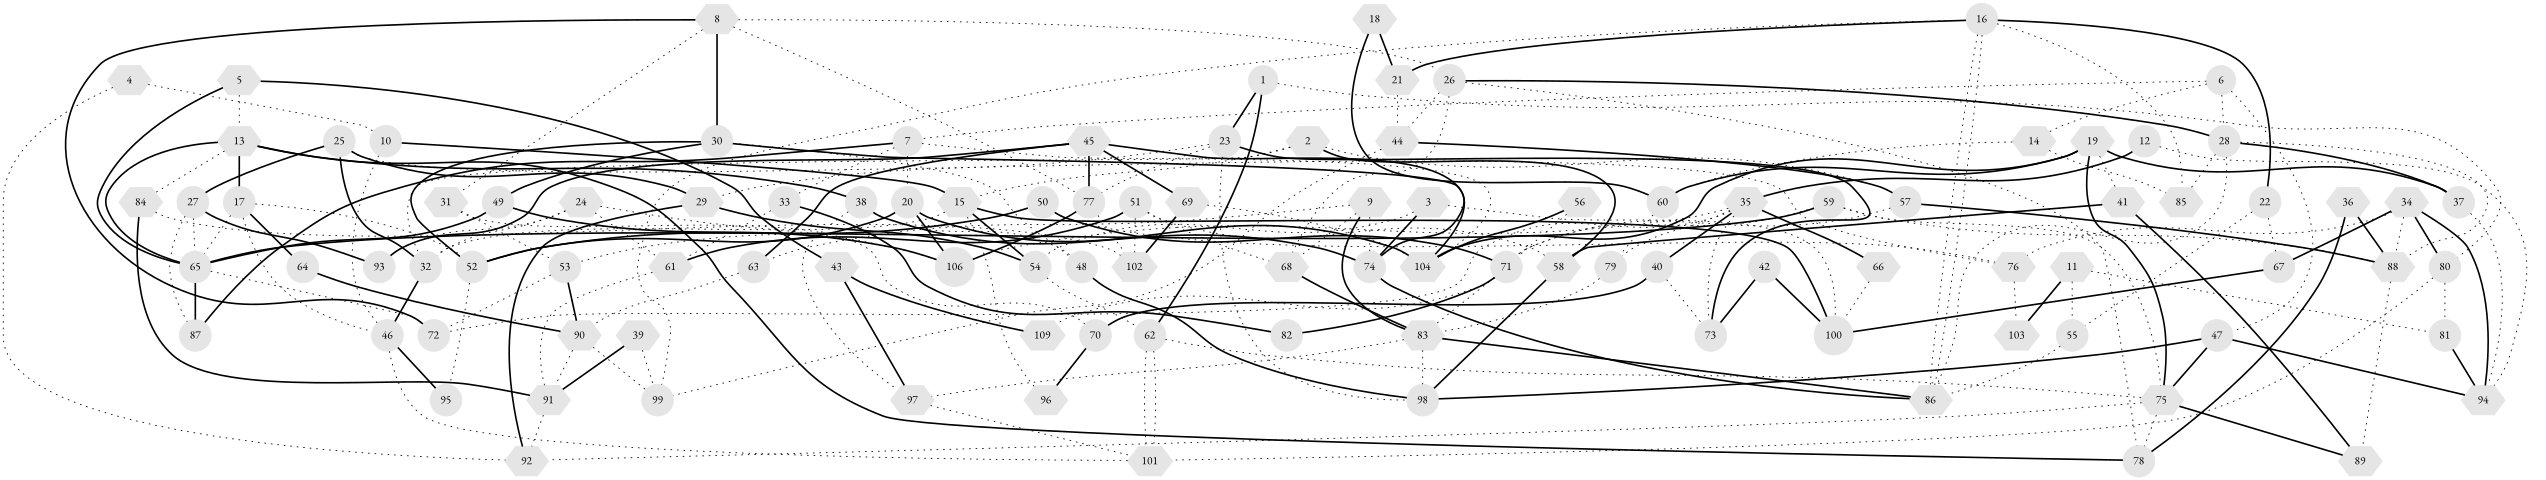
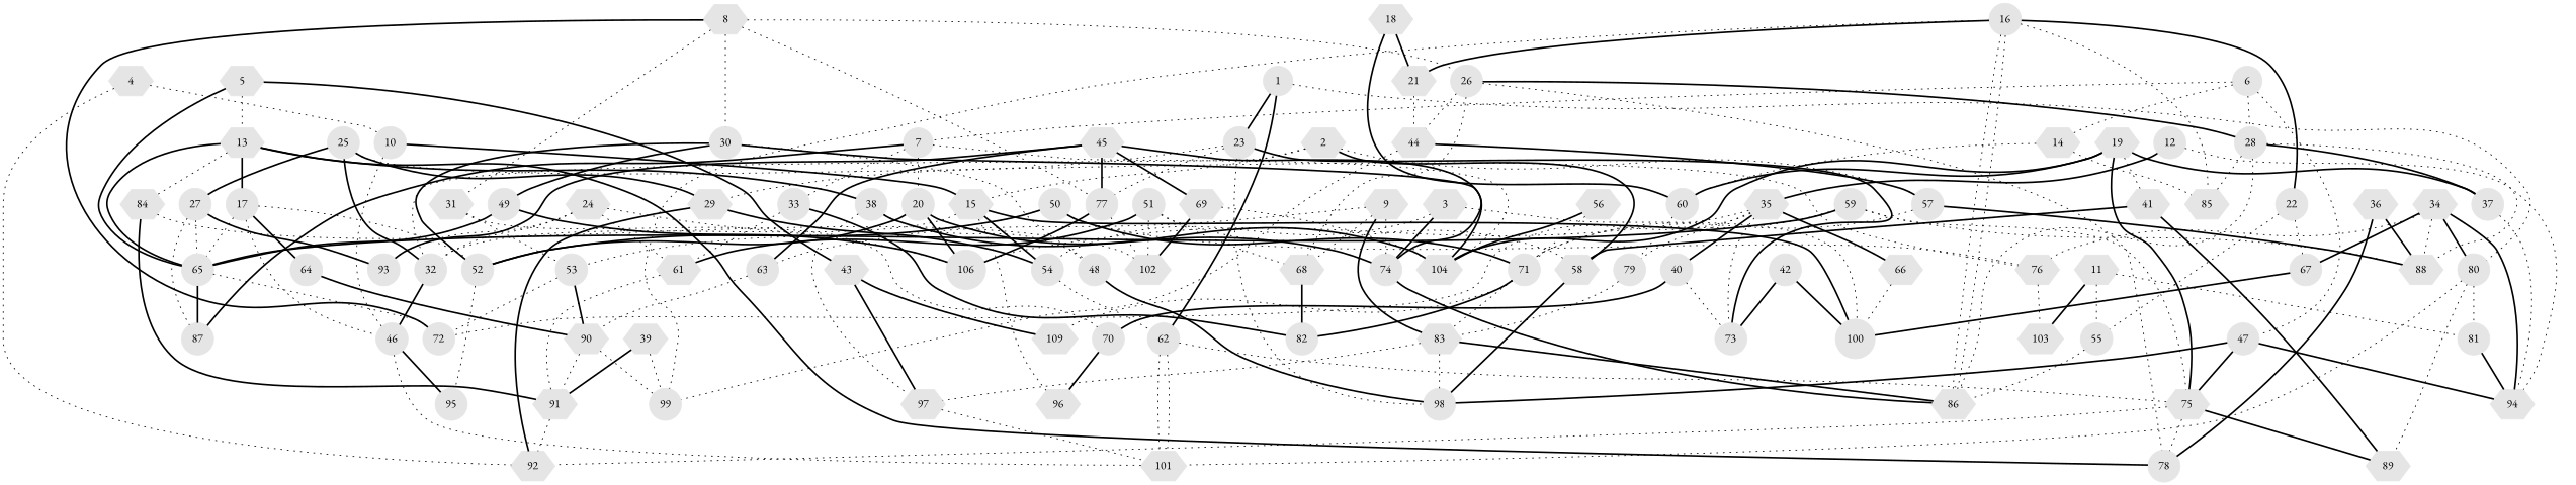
  graph {
    fontname="EB Garamond"
    node [color=gray90 fontname="EB Garamond" shape=circle style=filled]
    edge [fontname="EB Garamond" style=dotted]
    1
    23
    62
    80
    77
    29 [shape=hexagon]
    73
    98
    75 [shape=hexagon]
    101 [shape=hexagon]
    81
    2 [shape=hexagon]
    15 [shape=hexagon]
    32
    57
    58 [shape=hexagon]
    54
    100
    96 [shape=hexagon]
    46
    88 [shape=hexagon]
    71
    70
    3 [shape=hexagon]
    74
    86 [shape=hexagon]
    4 [shape=hexagon]
    10
    92 [shape=hexagon]
    5 [shape=hexagon]
    13 [shape=hexagon]
    43 [shape=hexagon]
    65
    17
    38
    78
    84 [shape=hexagon]
    97 [shape=hexagon]
    n39 [label=109 shape=hexagon]
    87
    72
    6
    7
    14 [shape=hexagon]
    28
    47
    20
    33
    104 [shape=hexagon]
    60
    85 [shape=hexagon]
    37
    94 [shape=hexagon]
    52
    106
    61 [shape=hexagon]
    82
    8 [shape=hexagon]
    26
    30
    31 [shape=hexagon]
    68 [shape=hexagon]
    44 [shape=hexagon]
    48
    49
    53
    90 [shape=hexagon]
    63
    102 [shape=hexagon]
    9 [shape=hexagon]
    83 [shape=hexagon]
    95
    11 [shape=hexagon]
    55
    103 [shape=hexagon]
    35 [shape=hexagon]
    12
    40
    66 [shape=hexagon]
    79
    64
    91 [shape=hexagon]
    16
    21 [shape=hexagon]
    22
    99
    67
    18 [shape=hexagon]
    19 [shape=hexagon]
    41 [shape=hexagon]
    89 [shape=hexagon]
    24 [shape=hexagon]
    93
    25
    27
    76 [shape=hexagon]
    34 [shape=hexagon]
    36 [shape=hexagon]
    39 [shape=hexagon]
    42
    45 [shape=hexagon]
    69 [shape=hexagon]
    50
    51
    56 [shape=hexagon]
    59
    1 -- 23 [style=bold]
    1 -- 62 [style=bold]
    1 -- 80
    23 -- 77
    23 -- 29
    23 -- 73 [style=bold]
    23 -- 98
    62 -- 75
    62 -- 101
    62 -- 101
    80 -- 101
    80 -- 81
    77 -- 106 [style=bold]
    77 -- 102
    29 -- 54 [style=bold]
    29 -- 92 [style=bold]
    75 -- 92
    75 -- 78
    75 -- 89 [style=bold]
    81 -- 94 [style=bold]
    2 -- 15
    2 -- 32
    2 -- 57
    2 -- 58 [style=bold]
    15 -- 32
    15 -- 54 [style=bold]
    15 -- 100 [style=bold]
    15 -- 96
    32 -- 46 [style=bold]
    57 -- 88 [style=bold]
    57 -- 71
    58 -- 98 [style=bold]
    54 -- 62
    46 -- 101
    46 -- 95 [style=bold]
-   88 -- 89
+   80 -- 89
    71 -- n39
    71 -- 82 [style=bold]
    71 -- 83
    70 -- 96 [style=bold]
    3 -- 54
    3 -- 100
    3 -- 74 [style=bold]
    74 -- 86 [style=bold]
    4 -- 10
    4 -- 92
    10 -- 15 [style=bold]
    10 -- 46
    5 -- 13
    5 -- 43 [style=bold]
    5 -- 65 [style=bold]
    13 -- 65 [style=bold]
    13 -- 17 [style=bold]
    13 -- 38 [style=bold]
    13 -- 78 [style=bold]
    13 -- 84
    43 -- 97 [style=bold]
    43 -- n39 [style=bold]
    65 -- 87 [style=bold]
    65 -- 72
    17 -- 46
    17 -- 65
    17 -- 52
    17 -- 64 [style=bold]
    38 -- 74 [style=bold]
    38 -- 97
    38 -- 48
    84 -- 102
    84 -- 91 [style=bold]
    97 -- 101
    6 -- 7
    6 -- 14
    6 -- 28
    6 -- 47
    7 -- 87 [style=bold]
    7 -- 20
    7 -- 33
    7 -- 104
    14 -- 60
    14 -- 85
    28 -- 88
    28 -- 86
    28 -- 85
    28 -- 37 [style=bold]
    47 -- 98 [style=bold]
    47 -- 75 [style=bold]
    47 -- 94 [style=bold]
    20 -- 104 [style=bold]
    20 -- 52 [style=bold]
    20 -- 106 [style=bold]
    33 -- 61
    33 -- 82 [style=bold]
    60 -- 79
    37 -- 94
    52 -- 95
    61 -- 91
    8 -- 77
    8 -- 72 [style=bold]
    8 -- 26
-   8 -- 30 [style=bold]
+   8 -- 30
    8 -- 31
    26 -- 78
    26 -- 28 [style=bold]
    26 -- 68
    26 -- 44
    30 -- 104 [style=bold]
    30 -- 52 [style=bold]
    30 -- 48
    30 -- 49 [style=bold]
    31 -- 70
    31 -- 53
-   68 -- 83 [style=bold]
+   68 -- 82 [style=bold]
    44 -- 57 [style=bold]
    44 -- 99
    48 -- 98 [style=bold]
    49 -- 65 [style=bold]
    49 -- 106 [style=bold]
    53 -- 72
    53 -- 90 [style=bold]
    90 -- 91
    90 -- 99
    63 -- 90
    9 -- 74
    9 -- 68
    9 -- 63
    9 -- 83 [style=bold]
    83 -- 98
    83 -- 86 [style=bold]
    83 -- 97
    11 -- 81
    11 -- 55
    11 -- 103 [style=bold]
    55 -- 86
    35 -- 73
    35 -- 72
    35 -- 106
    35 -- 40 [style=bold]
    35 -- 66 [style=bold]
    35 -- 79
    12 -- 94
    12 -- 35 [style=bold]
    40 -- 73
    40 -- 70 [style=bold]
    66 -- 100
    79 -- 83
    64 -- 90 [style=bold]
    91 -- 92
    16 -- 86
    16 -- 86
    16 -- 85
    16 -- 21 [style=bold]
    16 -- 22 [style=bold]
    16 -- 99
    21 -- 44
    22 -- 55
    22 -- 67
    67 -- 100 [style=bold]
    18 -- 60 [style=bold]
    18 -- 21 [style=bold]
    19 -- 75 [style=bold]
    19 -- 104 [style=bold]
    19 -- 60 [style=bold]
    19 -- 37 [style=bold]
    19 -- 41
    41 -- 58 [style=bold]
    41 -- 89 [style=bold]
    24 -- 32
    24 -- 106
    24 -- 61
    24 -- 93
    25 -- 29 [style=bold]
    25 -- 32 [style=bold]
    25 -- 27 [style=bold]
    25 -- 76
    27 -- 65
    27 -- 87
    27 -- 93 [style=bold]
    76 -- 103
    34 -- 80 [style=bold]
    34 -- 88
    34 -- 94 [style=bold]
    34 -- 67 [style=bold]
    34 -- 76
    36 -- 88 [style=bold]
    36 -- 78 [style=bold]
    39 -- 91 [style=bold]
    39 -- 99
    42 -- 73 [style=bold]
    42 -- 100 [style=bold]
    45 -- 77 [style=bold]
    45 -- 74 [style=bold]
    45 -- 63 [style=bold]
    45 -- 93 [style=bold]
    45 -- 69 [style=bold]
    69 -- 104
    69 -- 102 [style=bold]
    50 -- 71 [style=bold]
    50 -- 52 [style=bold]
    50 -- 53
    50 -- 76
    51 -- 58
    51 -- 61 [style=bold]
    51 -- 68
    51 -- 102
    56 -- 71
    56 -- 104 [style=bold]
    59 -- 75
    59 -- 88
    59 -- 71
    59 -- 65 [style=bold]
  }
